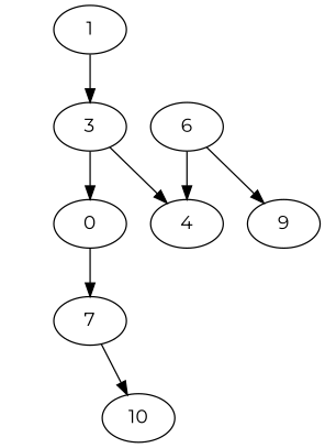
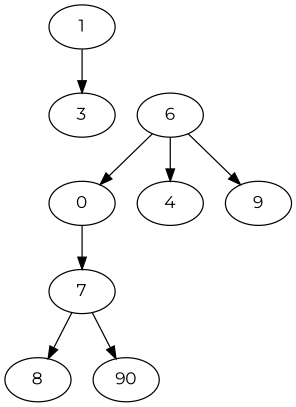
  digraph {
    fontname=Montserrat
    node [alpha=0.06 fontname=Montserrat]
    edge [fontname=Montserrat]
    1 [alpha=0.05 expect_size=244983097478812]
    3 [expect_size=2419718927266243]
    4 [expect_size=19218899561195216]
    n4 [alpha=0.07 expect_size=12310755386343 label=0]
    7 [expect_size=1804701230069448704]
    6 [alpha=0.02 expect_size=1243224061199253504]
    9 [alpha=0.07 expect_size=6617198257851176]
-   10 [alpha=0.02 expect_size=227546919218205]
+   8 [alpha=0.15 expect_size=113660262174687232]
+   10 [alpha=0.02 expect_size=227546919218205 label=90]
    1 -> 3
-   3 -> 4
-   3 -> n4
+   6 -> n4
    n4 -> 7
+   7 -> 8
    7 -> 10
    6 -> 4
    6 -> 9
  }
